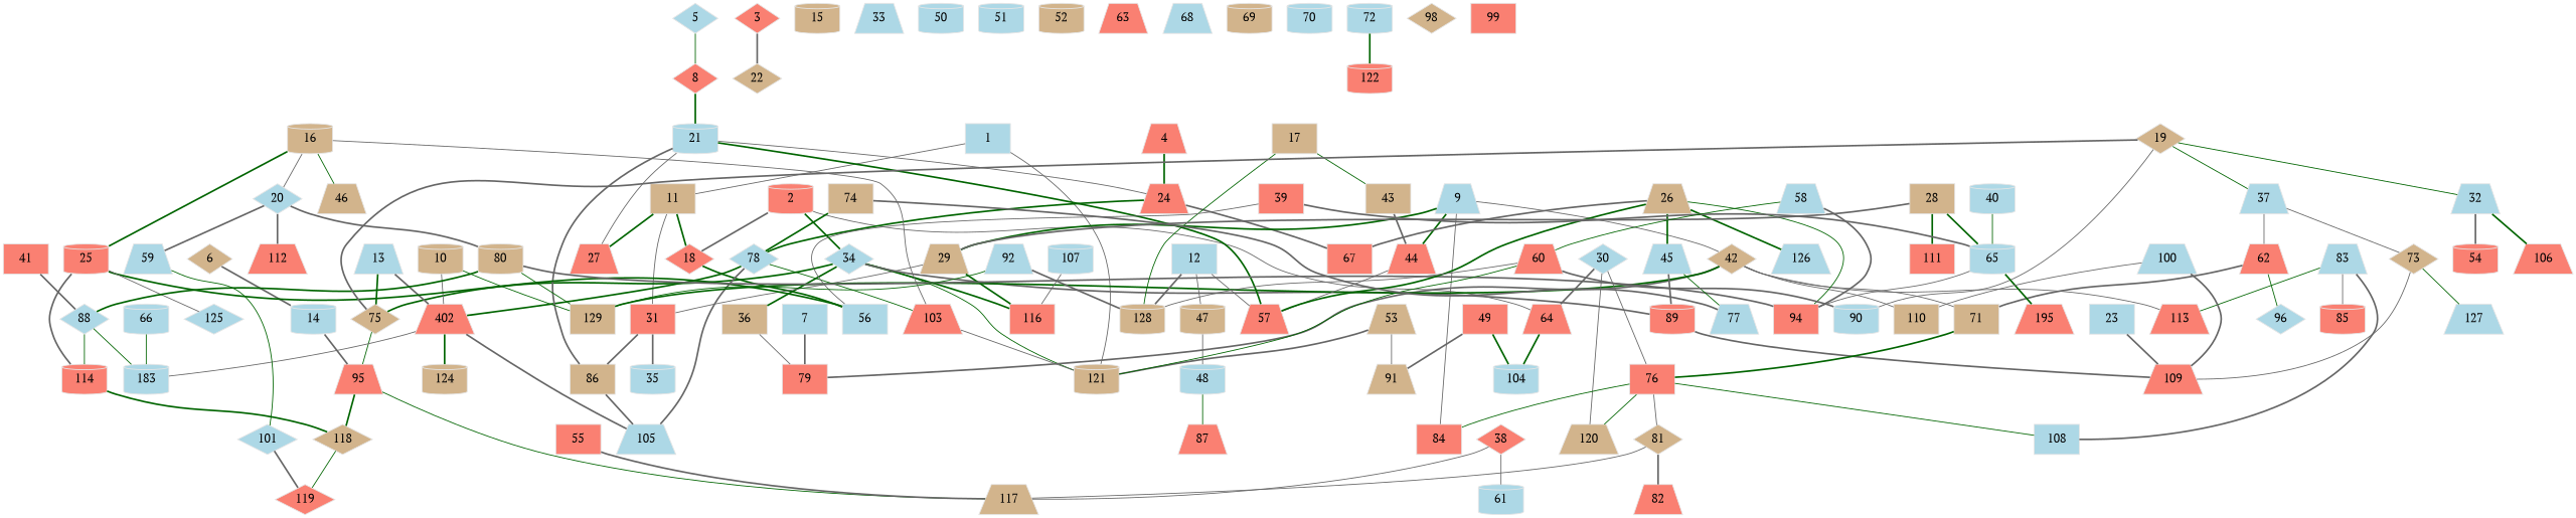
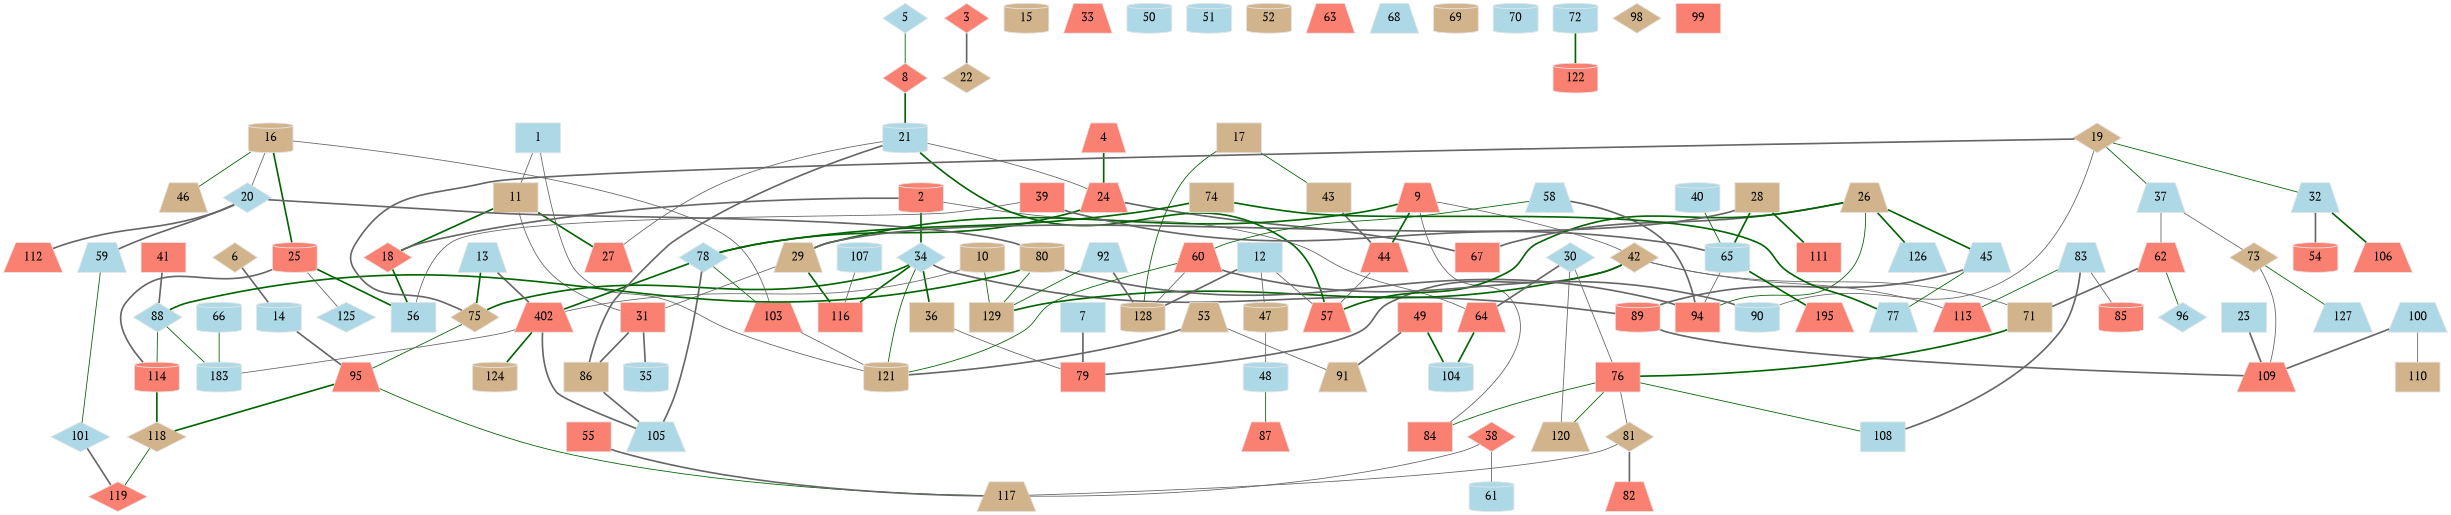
  graph {
    fontname="PT Serif"
    node [color=gray90 fillcolor=salmon fontname="PT Serif" shape=trapezium style=filled]
    edge [color=gray40 fontname="PT Serif" style=bold]
    1 [fillcolor=lightblue shape=box]
    11 [fillcolor=tan shape=box]
    121 [fillcolor=tan shape=cylinder]
    18 [shape=diamond]
    27
    31 [shape=box]
    2 [shape=cylinder]
    34 [fillcolor=lightblue shape=diamond]
    64
    56 [fillcolor=lightblue shape=box]
    75 [fillcolor=tan shape=diamond]
    116 [shape=box]
    36 [fillcolor=tan shape=box]
    89 [shape=cylinder]
    104 [fillcolor=lightblue shape=cylinder]
    3 [shape=diamond]
    22 [fillcolor=tan shape=diamond]
    4
    24
    67 [shape=box]
    78 [fillcolor=lightblue shape=diamond]
    5 [fillcolor=lightblue shape=diamond]
    8 [shape=diamond]
    21 [fillcolor=lightblue shape=cylinder]
    6 [fillcolor=tan shape=diamond]
    14 [fillcolor=lightblue shape=cylinder]
    95
    7 [fillcolor=lightblue shape=box]
    79 [shape=box]
    57
    86 [fillcolor=tan shape=box]
    29 [fillcolor=tan]
-   9 [fillcolor=lightblue]
+   9
    42 [fillcolor=tan shape=diamond]
    44
    84 [shape=box]
    129 [fillcolor=tan shape=box]
    71 [fillcolor=tan shape=box]
    110 [fillcolor=tan shape=box]
    113
    10 [fillcolor=tan shape=cylinder]
    n42 [label=402]
    n43 [fillcolor=lightblue label=183 shape=cylinder]
    105 [fillcolor=lightblue]
    124 [fillcolor=tan shape=cylinder]
    35 [fillcolor=lightblue shape=cylinder]
    12 [fillcolor=lightblue shape=box]
    47 [fillcolor=tan shape=cylinder]
    128 [fillcolor=tan shape=cylinder]
    48 [fillcolor=lightblue shape=cylinder]
    13 [fillcolor=lightblue]
    117 [fillcolor=tan]
    118 [fillcolor=tan shape=diamond]
    15 [fillcolor=tan shape=cylinder]
    16 [fillcolor=tan shape=cylinder]
    20 [fillcolor=lightblue shape=diamond]
    25 [shape=cylinder]
    46 [fillcolor=tan]
    103
    59 [fillcolor=lightblue]
    80 [fillcolor=tan shape=cylinder]
    112
    114 [shape=cylinder]
    125 [fillcolor=lightblue shape=diamond]
    17 [fillcolor=tan shape=box]
    43 [fillcolor=tan shape=box]
    19 [fillcolor=tan shape=diamond]
    32 [fillcolor=lightblue]
    37 [fillcolor=lightblue]
    90 [fillcolor=lightblue shape=cylinder]
    54 [shape=cylinder]
    106
    62
    73 [fillcolor=tan shape=diamond]
    101 [fillcolor=lightblue shape=diamond]
    94 [shape=box]
    88 [fillcolor=lightblue shape=diamond]
    23 [fillcolor=lightblue shape=box]
    109
    26 [fillcolor=tan]
    45 [fillcolor=lightblue]
    126 [fillcolor=lightblue]
    77 [fillcolor=lightblue]
    28 [fillcolor=tan shape=box]
    65 [fillcolor=lightblue shape=cylinder]
    111 [shape=box]
    n87 [label=195]
    30 [fillcolor=lightblue shape=diamond]
    76 [shape=box]
    120 [fillcolor=tan]
    81 [fillcolor=tan shape=diamond]
    108 [fillcolor=lightblue shape=box]
-   33 [fillcolor=lightblue]
+   33
    96 [fillcolor=lightblue shape=diamond]
    127 [fillcolor=lightblue]
    38 [shape=diamond]
    61 [fillcolor=lightblue shape=cylinder]
    39 [shape=box]
    40 [fillcolor=lightblue shape=cylinder]
    41 [shape=box]
    87
    49 [shape=box]
    91 [fillcolor=tan]
    50 [fillcolor=lightblue shape=cylinder]
    51 [fillcolor=lightblue shape=cylinder]
    52 [fillcolor=tan shape=cylinder]
    53 [fillcolor=tan]
    55 [shape=box]
    58 [fillcolor=lightblue]
    60
    119 [shape=diamond]
    63
    66 [fillcolor=lightblue shape=cylinder]
    68 [fillcolor=lightblue]
    69 [fillcolor=tan shape=cylinder]
    70 [fillcolor=lightblue shape=cylinder]
    72 [fillcolor=lightblue shape=cylinder]
    122 [shape=cylinder]
    74 [fillcolor=tan shape=box]
    82
    83 [fillcolor=lightblue]
    85 [shape=cylinder]
    92 [fillcolor=lightblue]
    98 [fillcolor=tan shape=diamond]
    99 [shape=box]
    100 [fillcolor=lightblue]
    107 [fillcolor=lightblue shape=cylinder]
    1 -- 11 [style=solid]
    1 -- 121 [style=solid]
    11 -- 18 [color=darkgreen]
    11 -- 27 [color=darkgreen]
    11 -- 31 [style=solid]
    18 -- 56 [color=darkgreen]
    31 -- 86
    31 -- 35
    2 -- 18
    2 -- 34 [color=darkgreen]
    2 -- 64 [style=solid]
    34 -- 121 [color=darkgreen style=solid]
    34 -- 75 [color=darkgreen]
    34 -- 116 [color=darkgreen]
    34 -- 36 [color=darkgreen]
    34 -- 89
    64 -- 104 [color=darkgreen]
    75 -- 95 [color=darkgreen style=solid]
    36 -- 79 [style=solid]
    89 -- 109
    3 -- 22
    4 -- 24 [color=darkgreen]
    24 -- 67
    24 -- 78 [color=darkgreen]
    78 -- n42 [color=darkgreen]
    78 -- 105
    78 -- 103 [color=darkgreen style=solid]
    5 -- 8 [color=darkgreen style=solid]
    8 -- 21 [color=darkgreen]
    21 -- 27 [style=solid]
    21 -- 24 [style=solid]
    21 -- 57 [color=darkgreen]
    21 -- 86
    6 -- 14
    14 -- 95
    95 -- 117 [color=darkgreen style=solid]
    95 -- 118 [color=darkgreen]
    7 -- 79
    86 -- 105
    29 -- 31 [style=solid]
    29 -- 116 [color=darkgreen]
    9 -- 29 [color=darkgreen]
    9 -- 42 [style=solid]
    9 -- 44 [color=darkgreen]
    9 -- 84 [style=solid]
    42 -- 79
    42 -- 129 [color=darkgreen]
    42 -- 71 [style=solid]
-   42 -- 110 [style=solid]
    42 -- 113 [style=solid]
    44 -- 57 [style=solid]
    71 -- 76 [color=darkgreen]
    10 -- 129 [color=darkgreen style=solid]
    10 -- n42 [style=solid]
    n42 -- n43 [style=solid]
    n42 -- 105
    n42 -- 124 [color=darkgreen]
    12 -- 57 [style=solid]
    12 -- 47 [style=solid]
    12 -- 128
    47 -- 48 [style=solid]
    48 -- 87 [color=darkgreen style=solid]
    13 -- 75 [color=darkgreen]
    13 -- n42
    118 -- 119 [color=darkgreen style=solid]
    16 -- 20 [style=solid]
    16 -- 25 [color=darkgreen]
    16 -- 46 [color=darkgreen style=solid]
    16 -- 103 [style=solid]
    20 -- 59
    20 -- 80
    20 -- 112
    25 -- 56 [color=darkgreen]
    25 -- 114
    25 -- 125 [style=solid]
    103 -- 121 [style=solid]
    59 -- 101 [color=darkgreen style=solid]
    80 -- 129 [color=darkgreen style=solid]
    80 -- 94
    80 -- 88 [color=darkgreen]
    114 -- 118 [color=darkgreen]
    17 -- 128 [color=darkgreen style=solid]
    17 -- 43 [color=darkgreen style=solid]
    43 -- 44
    19 -- 75
    19 -- 32 [color=darkgreen style=solid]
    19 -- 37 [color=darkgreen style=solid]
    19 -- 90 [style=solid]
    32 -- 54
    32 -- 106 [color=darkgreen]
    37 -- 62 [style=solid]
    37 -- 73 [style=solid]
    62 -- 71
    62 -- 96 [color=darkgreen style=solid]
    73 -- 109 [style=solid]
    73 -- 127 [color=darkgreen style=solid]
    101 -- 119
    88 -- n43 [color=darkgreen style=solid]
    88 -- 114 [color=darkgreen style=solid]
    23 -- 109
    26 -- 67
    26 -- 57 [color=darkgreen]
    26 -- 94 [color=darkgreen style=solid]
    26 -- 45 [color=darkgreen]
    26 -- 126 [color=darkgreen]
    45 -- 89
    45 -- 77 [color=darkgreen style=solid]
    28 -- 29
    28 -- 65 [color=darkgreen]
    28 -- 111 [color=darkgreen]
    65 -- 94 [style=solid]
    65 -- n87 [color=darkgreen]
    30 -- 64
    30 -- 76 [style=solid]
    30 -- 120 [style=solid]
    76 -- 84 [color=darkgreen style=solid]
    76 -- 120 [color=darkgreen style=solid]
    76 -- 81 [style=solid]
    76 -- 108 [color=darkgreen style=solid]
    81 -- 117 [style=solid]
    81 -- 82
    38 -- 117 [style=solid]
    38 -- 61 [style=solid]
    39 -- 56 [style=solid]
    39 -- 65
    40 -- 65 [color=darkgreen style=solid]
    41 -- 88
    49 -- 104 [color=darkgreen]
    49 -- 91
    53 -- 121
    53 -- 91 [style=solid]
    55 -- 117
    58 -- 94
    58 -- 60 [color=darkgreen style=solid]
    60 -- 121 [color=darkgreen style=solid]
    60 -- 128 [style=solid]
    60 -- 90
    66 -- n43 [color=darkgreen style=solid]
    72 -- 122 [color=darkgreen]
    74 -- 78 [color=darkgreen]
-   74 -- 77
+   74 -- 77 [color=darkgreen]
    83 -- 113 [color=darkgreen style=solid]
    83 -- 108
    83 -- 85 [style=solid]
    92 -- 129 [color=darkgreen style=solid]
    92 -- 128
    100 -- 110 [style=solid]
    100 -- 109
    107 -- 116 [style=solid]
  }
